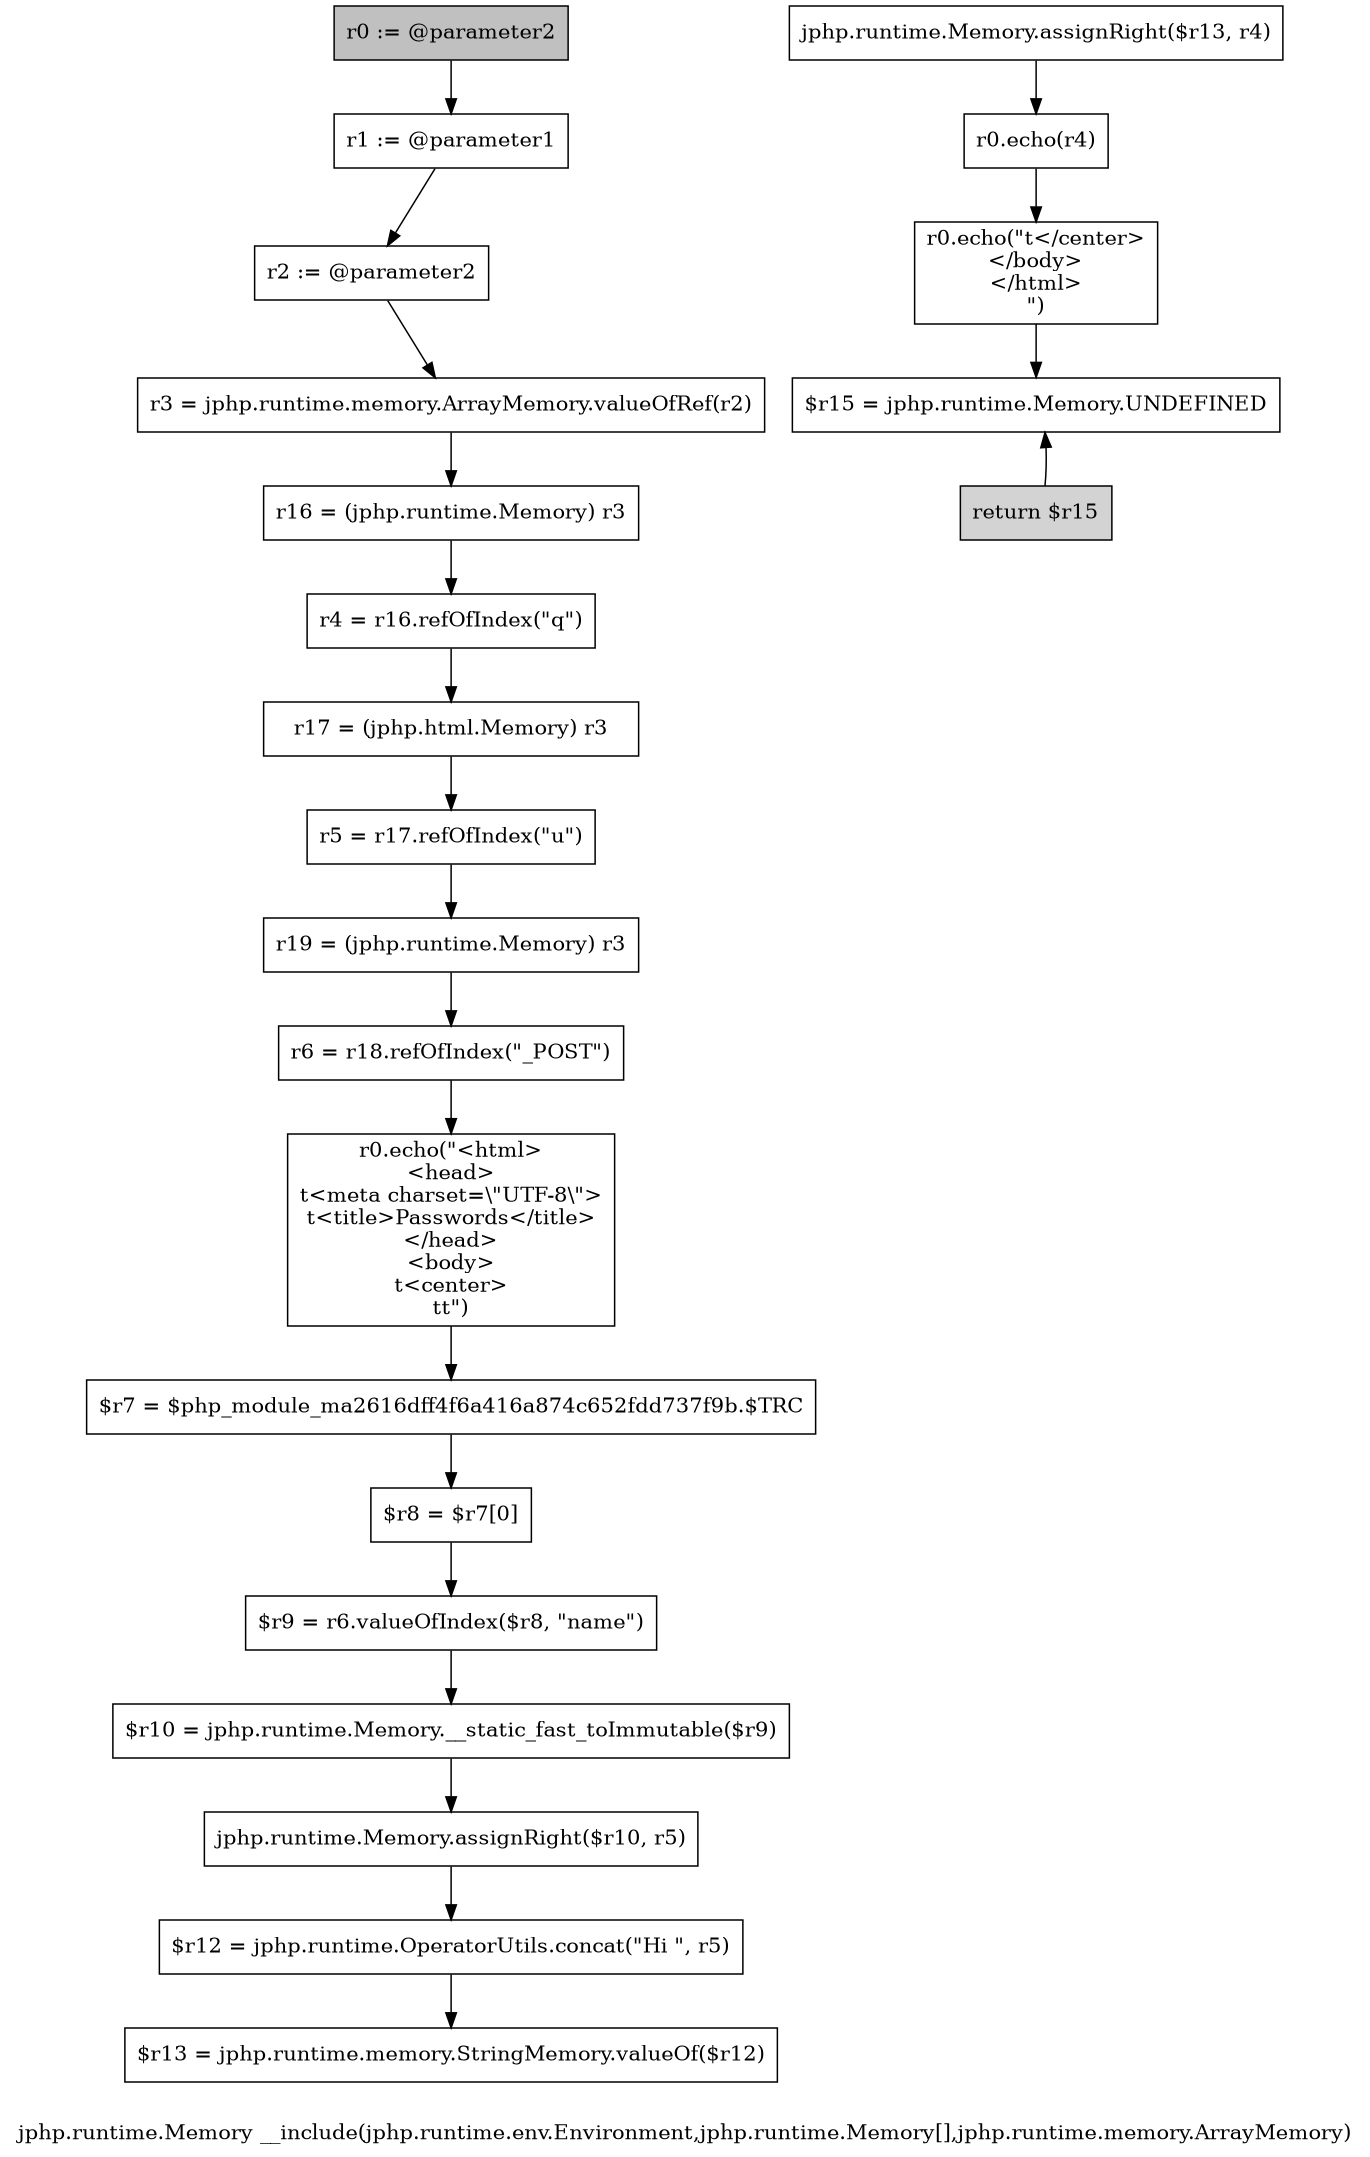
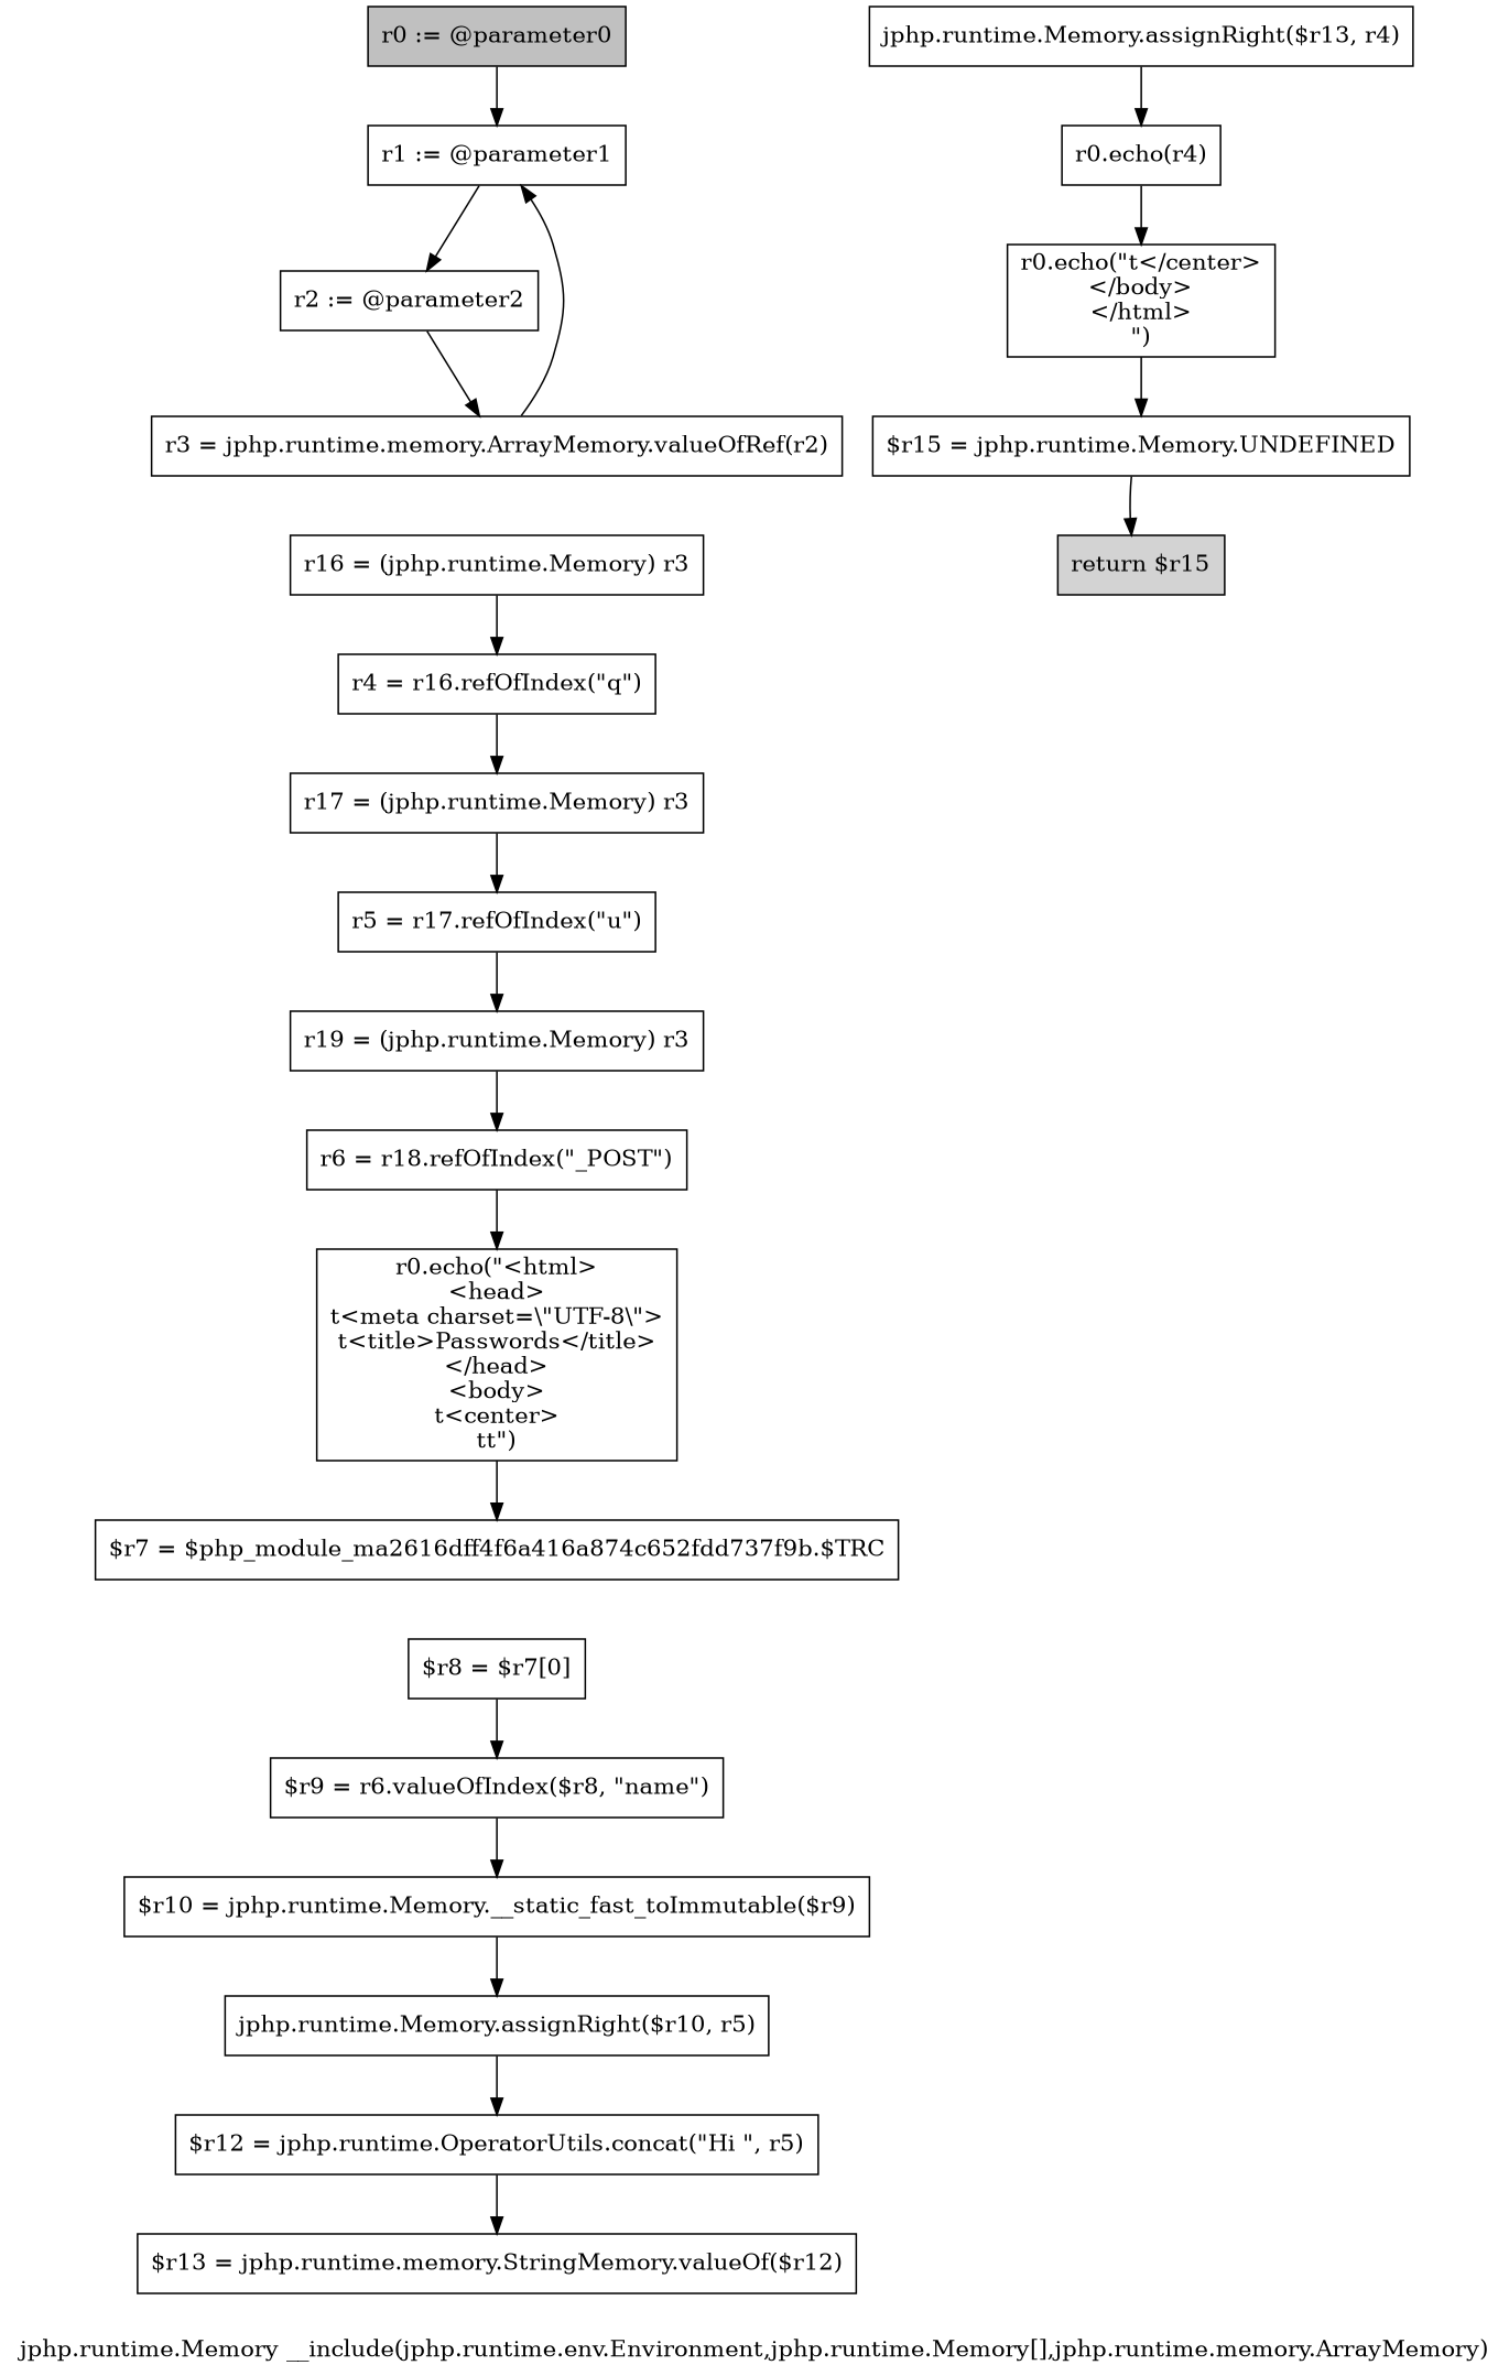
  digraph {
    label="jphp.runtime.Memory __include(jphp.runtime.env.Environment,jphp.runtime.Memory[],jphp.runtime.memory.ArrayMemory)"
    node [shape=box]
-   n1 [fillcolor=gray label="r0 := @parameter2" style=filled]
+   n1 [fillcolor=gray label="r0 := @parameter0" style=filled]
    n2 [label="r1 := @parameter1"]
    n3 [label="r2 := @parameter2"]
    n4 [label="r3 = jphp.runtime.memory.ArrayMemory.valueOfRef(r2)"]
    n5 [label="r16 = (jphp.runtime.Memory) r3"]
    n6 [label="r4 = r16.refOfIndex(\"q\")"]
-   n7 [label="r17 = (jphp.html.Memory) r3"]
+   n7 [label="r17 = (jphp.runtime.Memory) r3"]
    n8 [label="r5 = r17.refOfIndex(\"u\")"]
    n9 [label="r19 = (jphp.runtime.Memory) r3"]
    n10 [label="r6 = r18.refOfIndex(\"_POST\")"]
    n11 [label="r0.echo(\"<html>\n<head>\n\t<meta charset=\\\"UTF-8\\\">\n\t<title>Passwords</title>\n</head>\n<body>\n\t<center>\n\t\t\")"]
    n12 [label="$r7 = $php_module_ma2616dff4f6a416a874c652fdd737f9b.$TRC"]
    n13 [label="$r8 = $r7[0]"]
    n14 [label="$r9 = r6.valueOfIndex($r8, \"name\")"]
    n15 [label="$r10 = jphp.runtime.Memory.__static_fast_toImmutable($r9)"]
    n16 [label="jphp.runtime.Memory.assignRight($r10, r5)"]
    n17 [label="$r12 = jphp.runtime.OperatorUtils.concat(\"Hi \", r5)"]
    n18 [label="$r13 = jphp.runtime.memory.StringMemory.valueOf($r12)"]
    n19 [label="jphp.runtime.Memory.assignRight($r13, r4)"]
    n20 [label="r0.echo(r4)"]
    n21 [label="r0.echo(\"\t</center>\n</body>\n</html>\n\")"]
    n22 [label="$r15 = jphp.runtime.Memory.UNDEFINED"]
    n23 [fillcolor=lightgray label="return $r15" style=filled]
    n1 -> n2
    n2 -> n3
    n3 -> n4
-   n4 -> n5
+   n4 -> n2
    n5 -> n6
    n6 -> n7
    n7 -> n8
    n8 -> n9
    n9 -> n10
    n10 -> n11
    n11 -> n12
-   n12 -> n13
    n13 -> n14
    n14 -> n15
    n15 -> n16
    n16 -> n17
    n17 -> n18
    n19 -> n20
    n20 -> n21
    n21 -> n22
-   n23 -> n22
+   n22 -> n23
  }
